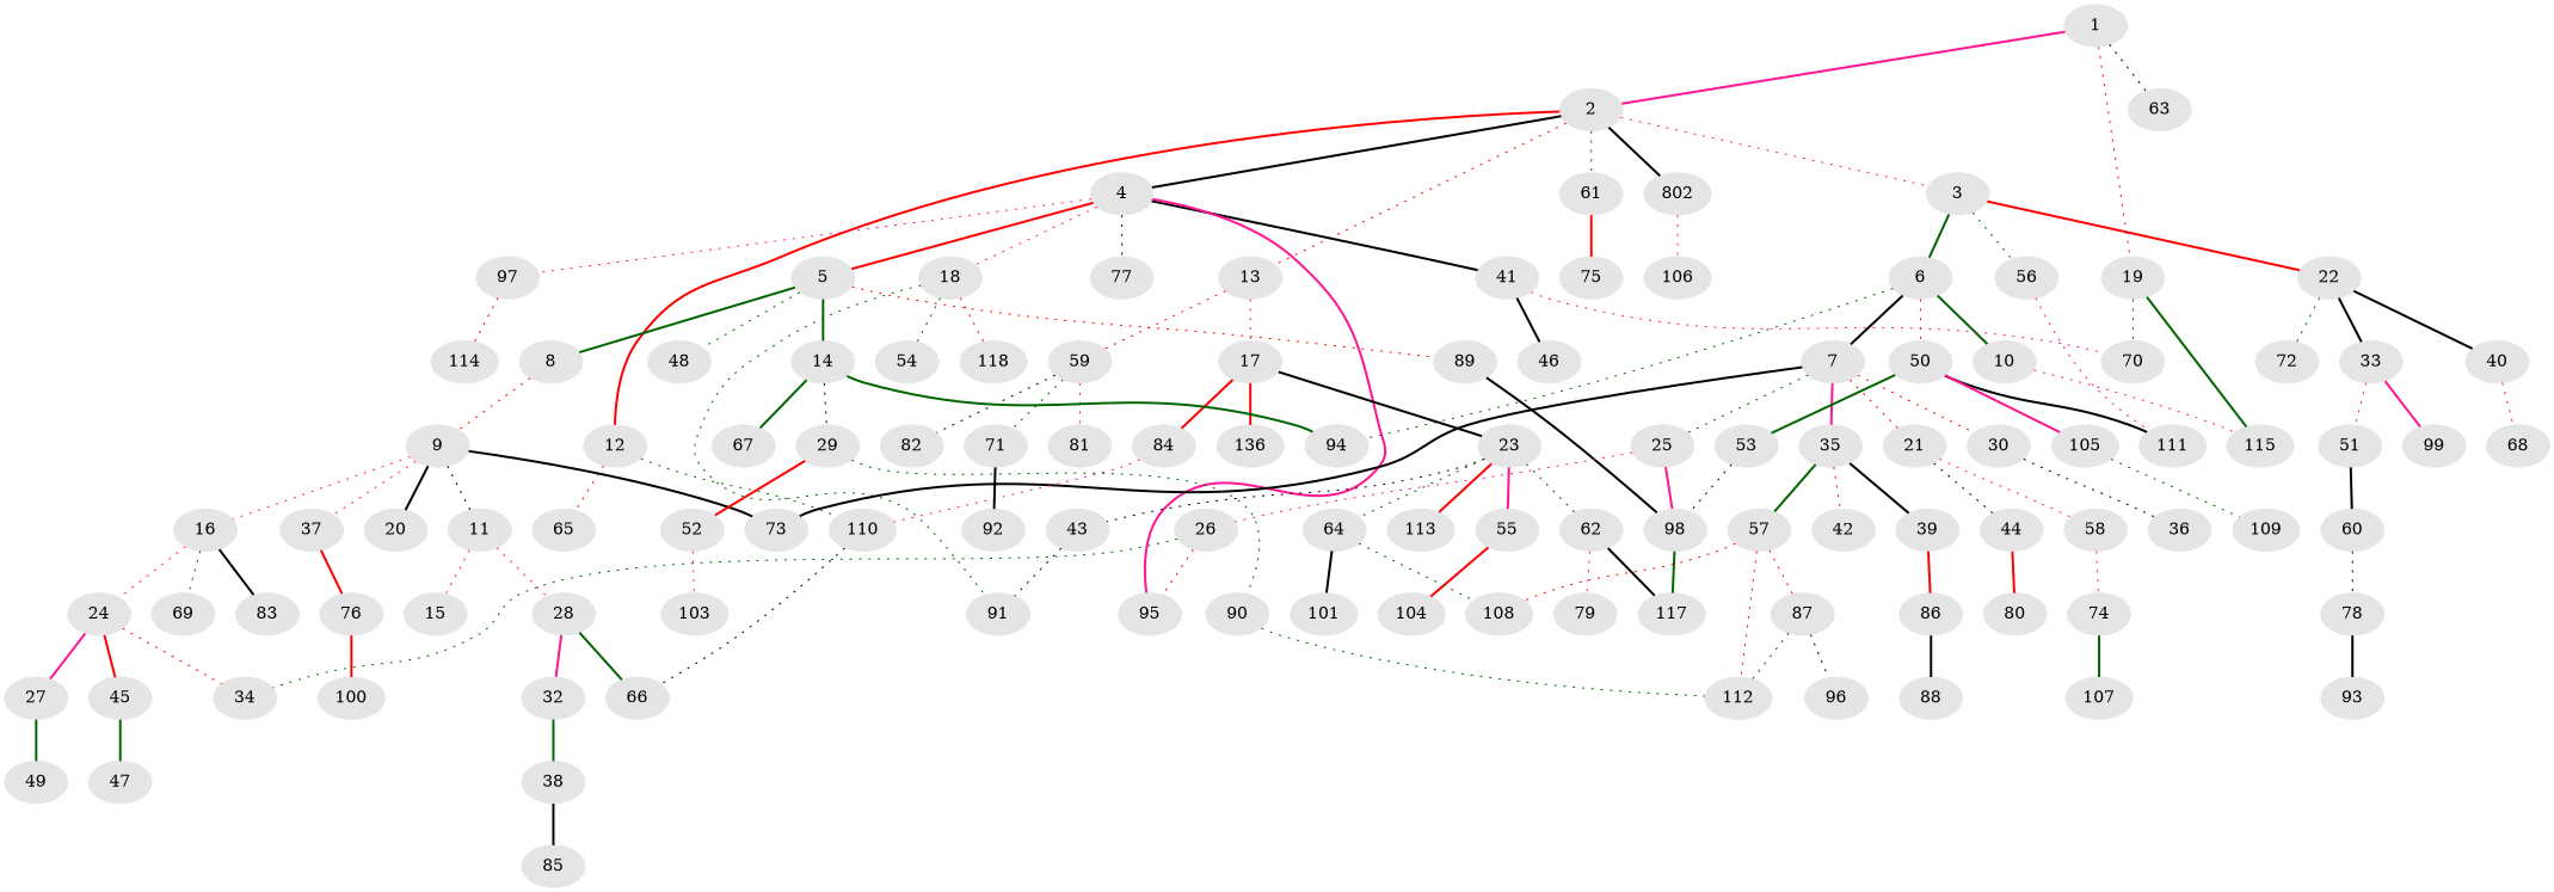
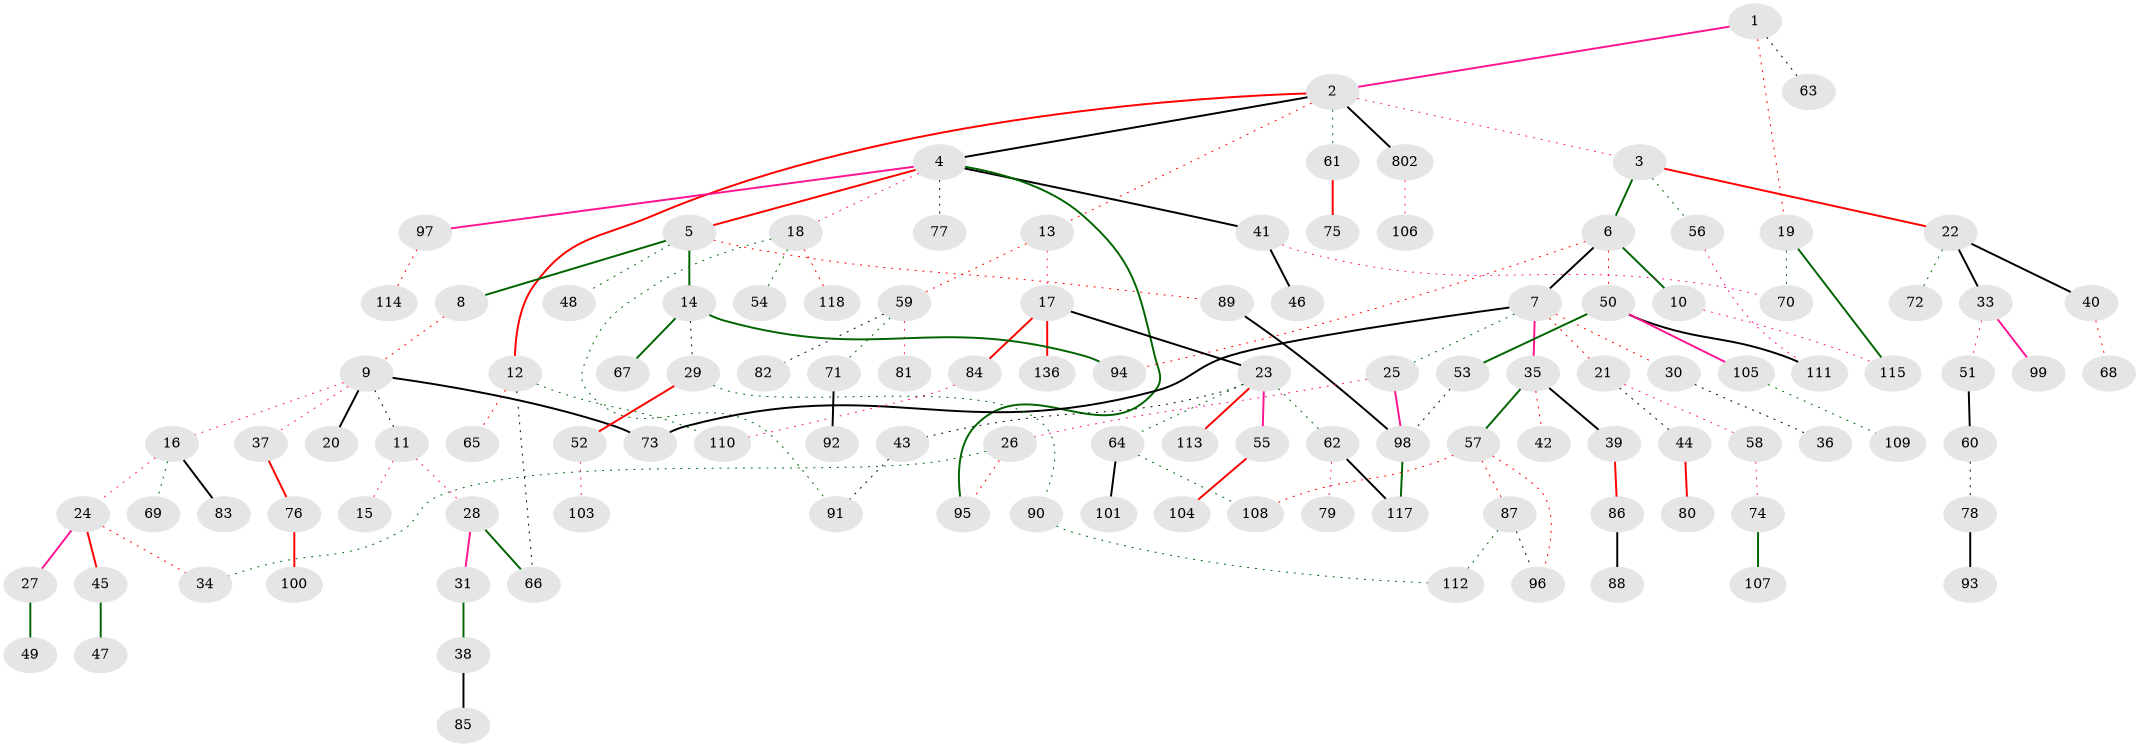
  graph {
    node [color=gray90 style=filled]
    edge [color=darkgreen style=dotted]
    1
    2
    19
    63
    3
    4
    12
    13
    61
    n10 [label=802]
    115
    70
    6
    22
    56
    5
    18
    41
    77
    95
    97
    65
    66
    110
    17
    59
    75
    106
    7
    10
    50
    94
    33
    40
    72
    111
    8
    14
    48
    89
    54
    91
    118
    46
    114
    9
    29
    67
    98
    21
    25
    30
    35
    73
    53
    105
    44
    58
    26
    36
    39
    42
    57
    11
    16
    20
    37
    15
    28
    24
    69
    83
    76
-   31 [label=32]
+   31
    23
    84
    n77 [label=136]
    71
    81
    82
    52
    90
    27
    34
    45
    43
    55
    62
    64
    113
    80
    74
    51
    99
    68
    104
    79
    117
    108
    101
    49
    47
    38
    103
    112
    85
    60
    86
    87
    100
    88
    109
    78
    96
    107
    92
    93
    1 -- 2 [color=deeppink style=bold]
    1 -- 19 [color=red]
    1 -- 63 [color=black]
    2 -- 3 [color=deeppink]
    2 -- 4 [color=black style=bold]
    2 -- 12 [color=red style=bold]
    2 -- 13 [color=red]
    2 -- 61
    2 -- n10 [color=black style=bold]
    19 -- 115 [style=bold]
    19 -- 70
    3 -- 6 [style=bold]
    3 -- 22 [color=red style=bold]
    3 -- 56
    4 -- 5 [color=red style=bold]
    4 -- 18 [color=deeppink]
    4 -- 41 [color=black style=bold]
    4 -- 77 [color=black]
-   4 -- 95 [color=deeppink style=bold]
-   4 -- 97 [color=deeppink]
+   4 -- 95 [style=bold]
+   4 -- 97 [color=deeppink style=bold]
    12 -- 65 [color=red]
-   110 -- 66 [color=black]
+   12 -- 66 [color=black]
    12 -- 110
    13 -- 17 [color=deeppink]
    13 -- 59 [color=red]
    61 -- 75 [color=red style=bold]
    n10 -- 106 [color=deeppink]
    6 -- 7 [color=black style=bold]
    6 -- 10 [style=bold]
    6 -- 50 [color=red]
-   6 -- 94
+   6 -- 94 [color=red]
    22 -- 33 [color=black style=bold]
    22 -- 40 [color=black style=bold]
    22 -- 72
    56 -- 111 [color=deeppink]
    5 -- 8 [style=bold]
    5 -- 14 [style=bold]
    5 -- 48
    5 -- 89 [color=red]
    18 -- 54
    18 -- 91
    18 -- 118 [color=red]
    41 -- 70 [color=deeppink]
    41 -- 46 [color=black style=bold]
    97 -- 114 [color=red]
    17 -- 23 [color=black style=bold]
    17 -- 84 [color=red style=bold]
    17 -- n77 [color=red style=bold]
    59 -- 71
    59 -- 81 [color=deeppink]
    59 -- 82 [color=black]
    7 -- 21 [color=red]
    7 -- 25
    7 -- 30 [color=red]
    7 -- 35 [color=deeppink style=bold]
    7 -- 73 [color=black style=bold]
    10 -- 115 [color=deeppink]
    50 -- 111 [color=black style=bold]
    50 -- 53 [style=bold]
    50 -- 105 [color=deeppink style=bold]
    33 -- 51 [color=deeppink]
    33 -- 99 [color=deeppink style=bold]
    40 -- 68 [color=red]
    8 -- 9 [color=red]
    14 -- 94 [style=bold]
    14 -- 29 [color=black]
    14 -- 67 [style=bold]
    89 -- 98 [color=black style=bold]
    9 -- 73 [color=black style=bold]
    9 -- 11 [color=black]
    9 -- 16 [color=deeppink]
    9 -- 20 [color=black style=bold]
    9 -- 37 [color=deeppink]
    29 -- 52 [color=red style=bold]
    29 -- 90
    98 -- 117 [style=bold]
    21 -- 44 [color=black]
    21 -- 58 [color=deeppink]
    25 -- 98 [color=deeppink style=bold]
    25 -- 26 [color=deeppink]
    30 -- 36 [color=black]
    35 -- 39 [color=black style=bold]
    35 -- 42 [color=red]
    35 -- 57 [style=bold]
    53 -- 98 [color=black]
    105 -- 109
    44 -- 80 [color=red style=bold]
    58 -- 74 [color=deeppink]
    26 -- 95 [color=red]
    26 -- 34
    39 -- 86 [color=red style=bold]
    57 -- 108 [color=red]
-   57 -- 112 [color=red]
+   57 -- 96 [color=red]
    57 -- 87 [color=red]
    11 -- 15 [color=deeppink]
    11 -- 28 [color=deeppink]
    16 -- 24 [color=deeppink]
    16 -- 69
    16 -- 83 [color=black style=bold]
    37 -- 76 [color=red style=bold]
    28 -- 66 [style=bold]
    28 -- 31 [color=deeppink style=bold]
    24 -- 27 [color=deeppink style=bold]
    24 -- 34 [color=red]
    24 -- 45 [color=red style=bold]
    76 -- 100 [color=red style=bold]
    31 -- 38 [style=bold]
    23 -- 43 [color=black]
    23 -- 55 [color=deeppink style=bold]
    23 -- 62
    23 -- 64
    23 -- 113 [color=red style=bold]
    84 -- 110 [color=deeppink]
    71 -- 92 [color=black style=bold]
    52 -- 103 [color=deeppink]
    90 -- 112
    27 -- 49 [style=bold]
    45 -- 47 [style=bold]
    43 -- 91 [color=black]
    55 -- 104 [color=red style=bold]
    62 -- 79 [color=deeppink]
    62 -- 117 [color=black style=bold]
    64 -- 108
    64 -- 101 [color=black style=bold]
    74 -- 107 [style=bold]
    51 -- 60 [color=black style=bold]
    38 -- 85 [color=black style=bold]
    60 -- 78 [color=black]
    86 -- 88 [color=black style=bold]
    87 -- 112
    87 -- 96 [color=black]
    78 -- 93 [color=black style=bold]
  }
